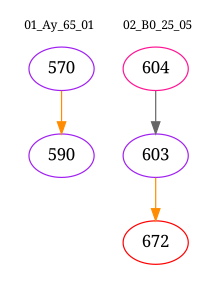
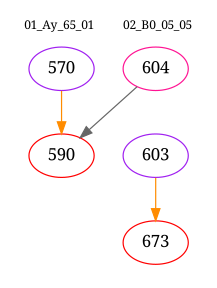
  digraph {
    fontname="Noto Serif"
    node [color=purple fontname="Noto Serif"]
    edge [color=darkorange fontname="Noto Serif"]
    n1 [label=570]
-   n2 [label=590]
+   n2 [color=red label=590]
    n3 [color=deeppink label=604]
    n4 [label=603]
-   n5 [color=red label=672]
+   n5 [color=red label=673]
    subgraph cluster_1 {
      color=white
      fontsize=10
      label="01_Ay_65_01"
      n1
      n2
    }
    subgraph cluster_2 {
      color=white
      fontsize=10
-     label="02_B0_25_05"
+     label="02_B0_05_05"
      n3
      n4
      n5
    }
    n1 -> n2
-   n3 -> n4 [color=gray40]
+   n3 -> n2 [color=gray40]
    n4 -> n5
  }
